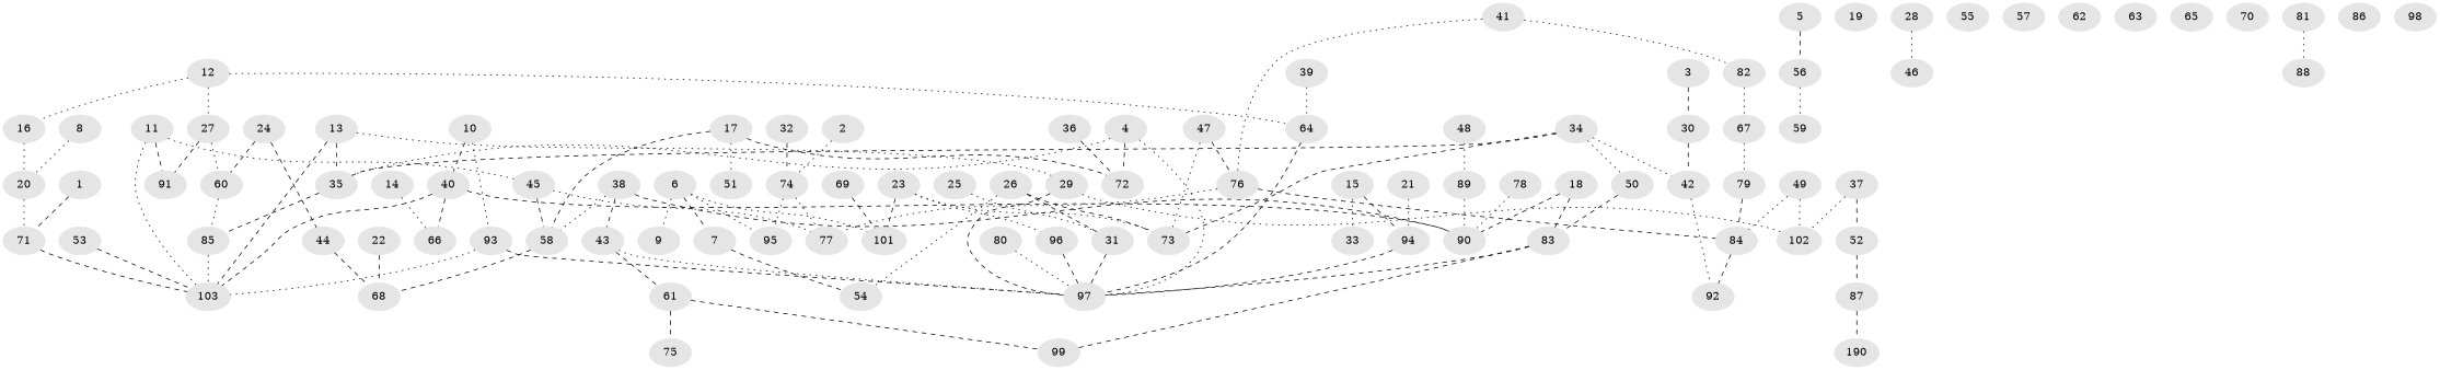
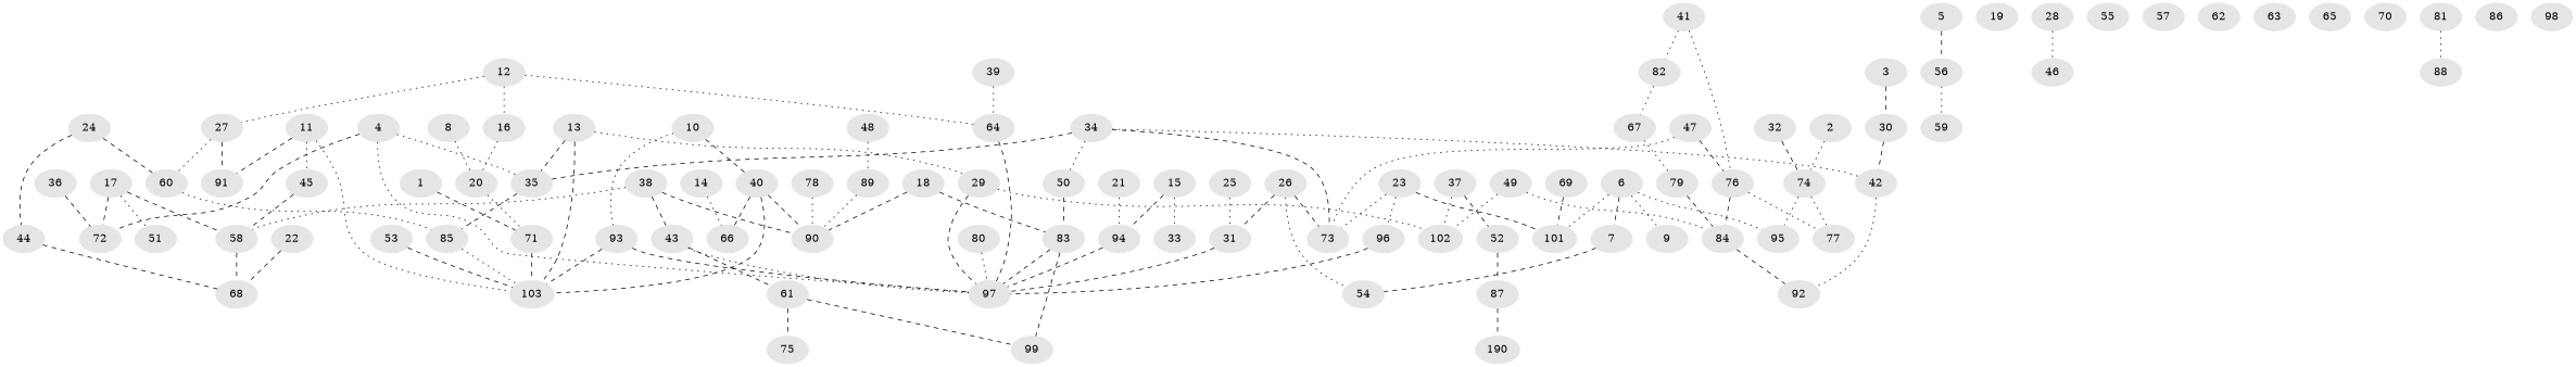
  graph {
    node [color=gray90 style=filled]
    edge [style=dashed]
    1
    71
    103
    2
    74
    95
    77
    3
    30
    42
    4
    35
    72
    97
    85
    5
    56
    59
    6
    7
    9
    101
    54
    8
    20
    10
    40
    93
    66
    90
    11
    45
    91
    58
    12
    16
    27
    64
    60
    13
    29
    102
    14
    15
    33
    94
    17
    51
    68
    18
    83
    99
    19
    21
    22
    23
    73
    96
    24
    44
    25
    31
    26
    28
    46
    67
    79
    92
    32
    34
    50
    36
    37
    52
    87
    38
    43
    61
    39
    41
    76
    82
    84
    75
    47
    48
    89
    49
    n89 [label=190]
    53
    55
    57
    62
    63
    65
    69
    70
    78
    80
    81
    88
    86
    98
    1 -- 71
    71 -- 103
    2 -- 74 [style=dotted]
    74 -- 95 [style=dotted]
    74 -- 77 [style=dotted]
    3 -- 30
    30 -- 42
    42 -- 92 [style=dotted]
    4 -- 35 [style=dotted]
    4 -- 72
    4 -- 97 [style=dotted]
    35 -- 85
    85 -- 103 [style=dotted]
    5 -- 56
    56 -- 59 [style=dotted]
    6 -- 95 [style=dotted]
    6 -- 7
    6 -- 9 [style=dotted]
    6 -- 101 [style=dotted]
    7 -- 54
    8 -- 20 [style=dotted]
    20 -- 71 [style=dotted]
    10 -- 40
    10 -- 93 [style=dotted]
    40 -- 103
    40 -- 66
    40 -- 90
-   93 -- 103 [style=dotted]
+   93 -- 103
    93 -- 97
    11 -- 103 [style=dotted]
    11 -- 45 [style=dotted]
    11 -- 91
-   45 -- 77 [style=dotted]
    45 -- 58
    58 -- 68
    12 -- 16 [style=dotted]
    12 -- 27 [style=dotted]
    12 -- 64 [style=dotted]
    16 -- 20 [style=dotted]
    27 -- 91
    27 -- 60 [style=dotted]
    64 -- 97
    60 -- 85 [style=dotted]
    13 -- 103
    13 -- 35
    13 -- 29 [style=dotted]
    29 -- 97
    29 -- 102 [style=dotted]
    14 -- 66 [style=dotted]
    15 -- 33 [style=dotted]
    15 -- 94
    94 -- 97
    17 -- 72
    17 -- 58
    17 -- 51 [style=dotted]
    18 -- 90
    18 -- 83
    83 -- 97
    83 -- 99
    21 -- 94 [style=dotted]
    22 -- 68
    23 -- 101
    23 -- 73 [style=dotted]
    23 -- 96 [style=dotted]
    96 -- 97
    24 -- 60
    24 -- 44
    44 -- 68
    25 -- 31 [style=dotted]
    31 -- 97
    26 -- 54 [style=dotted]
    26 -- 73
    26 -- 31
    28 -- 46 [style=dotted]
    67 -- 79 [style=dotted]
    79 -- 84
    32 -- 74
    34 -- 42 [style=dotted]
    34 -- 35
    34 -- 73
    34 -- 50 [style=dotted]
    50 -- 83
    36 -- 72
    37 -- 102 [style=dotted]
    37 -- 52
    52 -- 87
    87 -- n89
    38 -- 90
    38 -- 58 [style=dotted]
    38 -- 43
    43 -- 97 [style=dotted]
    43 -- 61
    61 -- 99
    61 -- 75
    39 -- 64 [style=dotted]
    41 -- 76 [style=dotted]
    41 -- 82 [style=dotted]
    76 -- 77 [style=dotted]
    76 -- 84
    82 -- 67 [style=dotted]
    84 -- 92
    47 -- 73 [style=dotted]
    47 -- 76
    48 -- 89 [style=dotted]
    89 -- 90 [style=dotted]
    49 -- 102 [style=dotted]
    49 -- 84 [style=dotted]
    53 -- 103
    69 -- 101
    78 -- 90 [style=dotted]
    80 -- 97 [style=dotted]
    81 -- 88 [style=dotted]
  }
